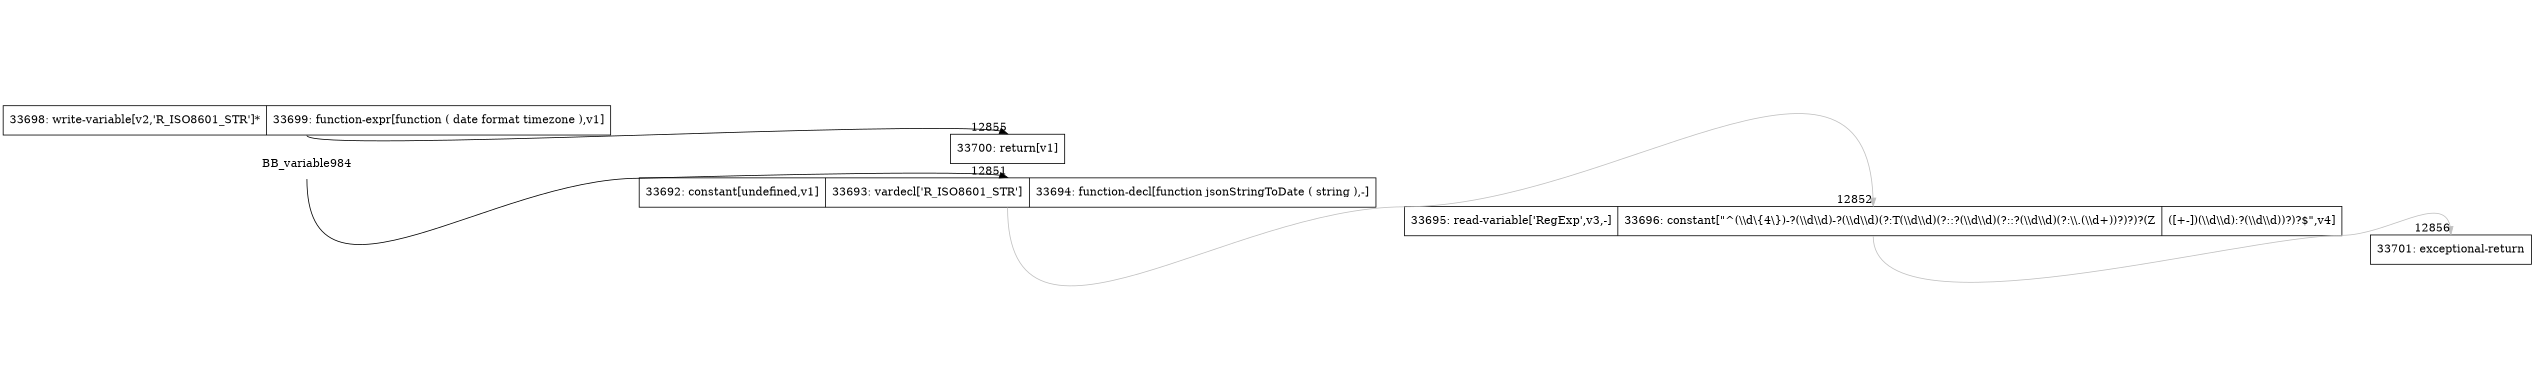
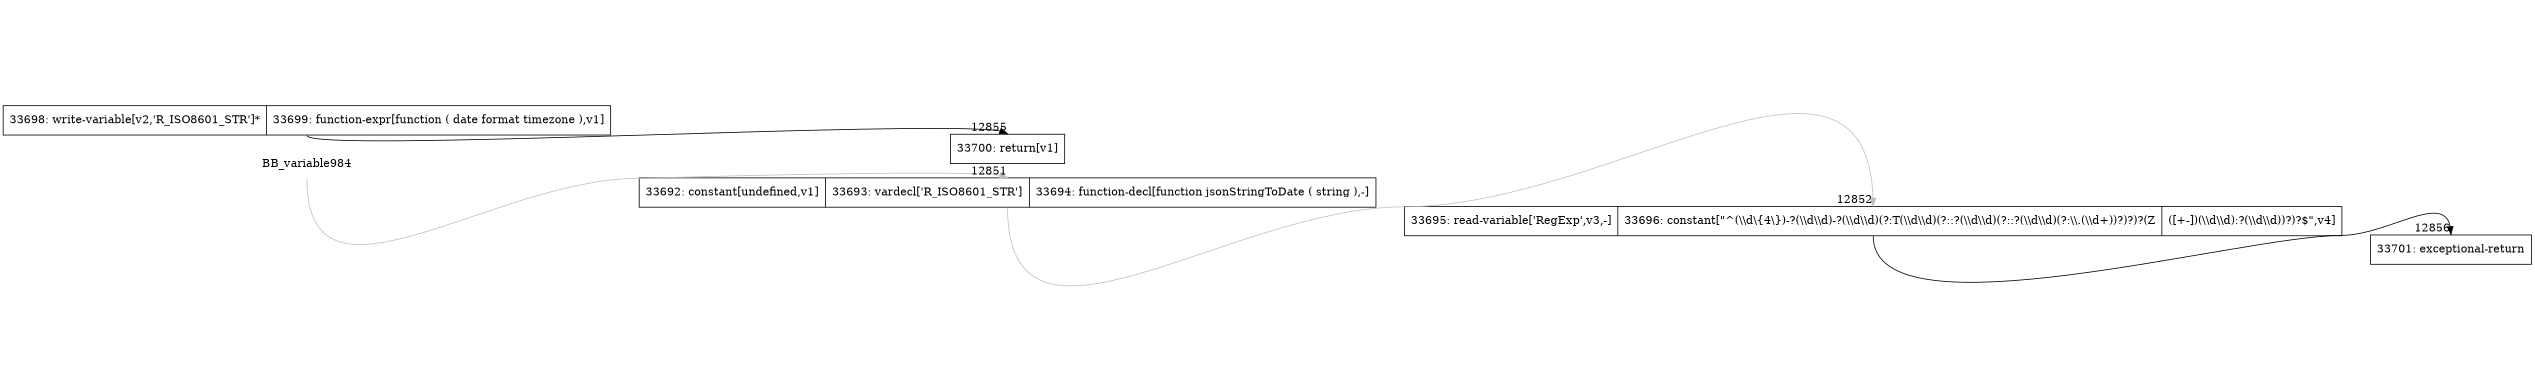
  digraph {
    rankdir=LR
    node [shape=record]
    edge [headport=n tailport=s]
    n1 [label=BB_variable984 shape=none]
    n2 [label="{33692: constant[undefined,v1]|33693: vardecl['R_ISO8601_STR']|33694: function-decl[function jsonStringToDate ( string ),-]}"]
    n3 [label="{33695: read-variable['RegExp',v3,-]|33696: constant[\"^(\\\\d\\\{4\\\})-?(\\\\d\\\\d)-?(\\\\d\\\\d)(?:T(\\\\d\\\\d)(?::?(\\\\d\\\\d)(?::?(\\\\d\\\\d)(?:\\\\.(\\\\d+))?)?)?(Z|([+-])(\\\\d\\\\d):?(\\\\d\\\\d))?)?$\",v4]}"]
    n4 [label="{33701: exceptional-return}"]
    n5 [label="{33698: write-variable[v2,'R_ISO8601_STR']*|33699: function-expr[function ( date format timezone ),v1]}"]
    n6 [label="{33700: return[v1]}"]
-   n1 -> n2 [headlabel="    12851"]
+   n1 -> n2 [headlabel="    12851" color=gray]
    n2 -> n3 [color=gray headlabel="      12852"]
-   n3 -> n4 [color=gray headlabel="      12856"]
+   n3 -> n4 [color=black headlabel="      12856"]
    n5 -> n6 [headlabel="      12855"]
  }
